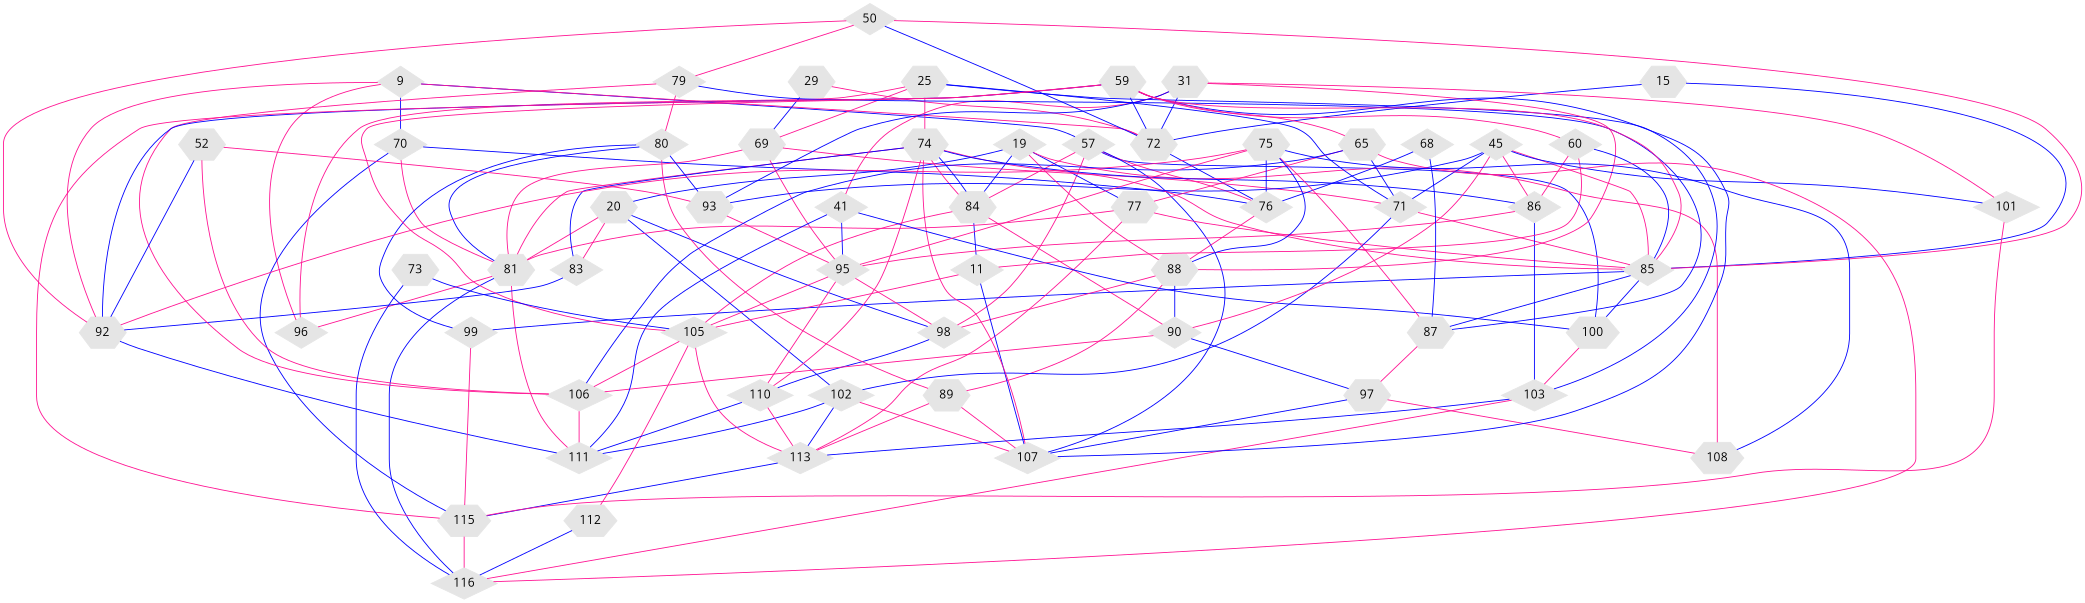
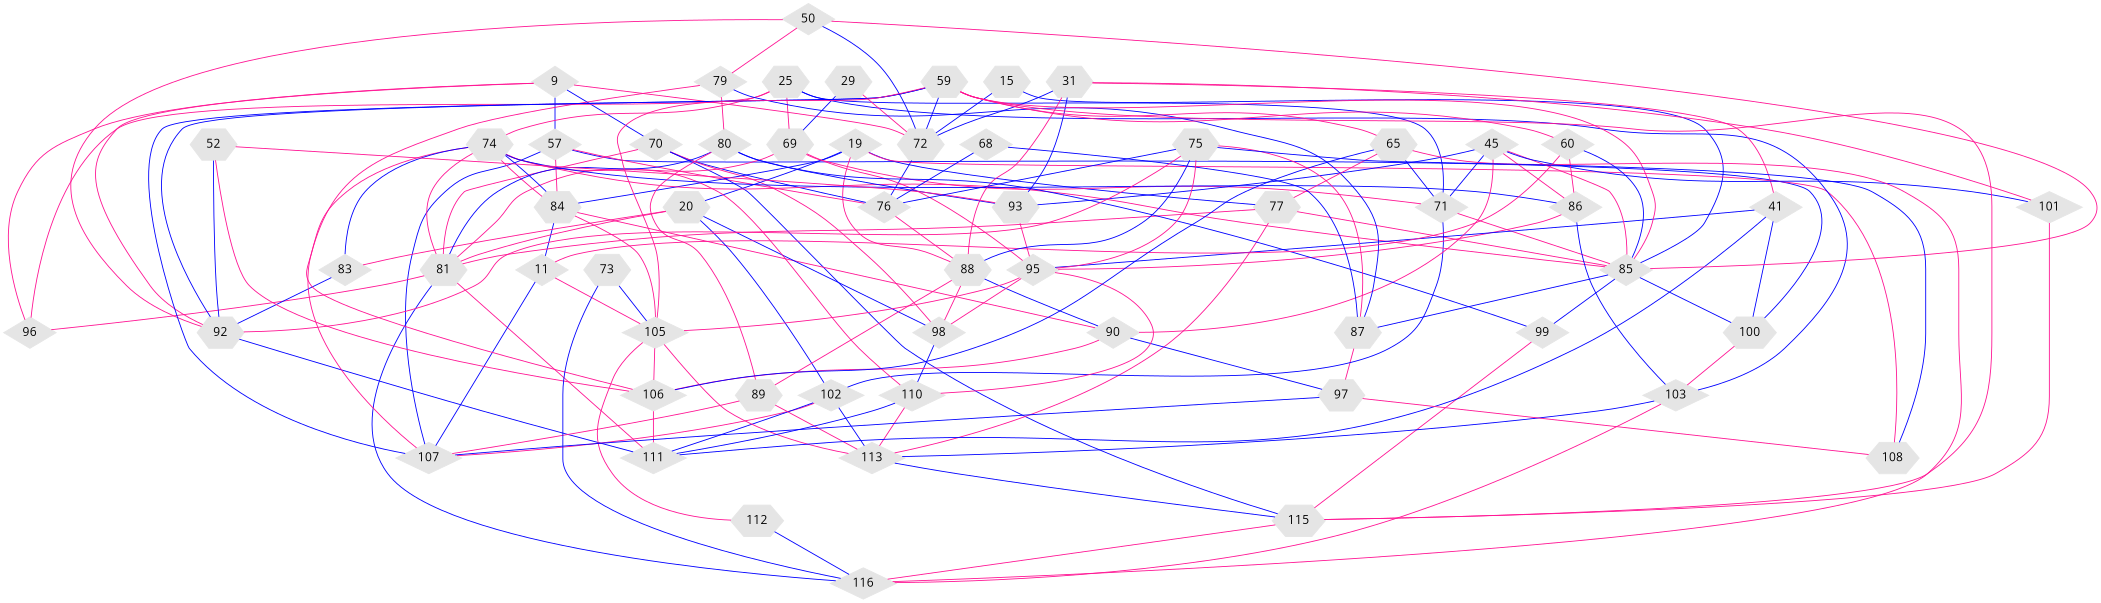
  graph {
    fontname="Open Sans"
    node [color=gray90 fontname="Open Sans" shape=diamond style=filled]
    edge [color=deeppink fontname="Open Sans"]
    9 [super="+3"]
    57 [super="+36"]
    70 [super="+49"]
    72 [shape=hexagon super="+67"]
    92 [shape=hexagon super="+10"]
    96
    84 [shape=hexagon super="+82"]
    100 [shape=hexagon]
    76 [super="+12"]
    107 [super="+39"]
    81 [shape=hexagon super="+40+46+78"]
    98
    115 [shape=hexagon super="+62"]
    111 [super="+35"]
    15 [shape=hexagon]
    85 [super="+34"]
    87 [shape=hexagon super="+64"]
    99 [super="+26"]
    20 [shape=hexagon super="+14"]
    83 [super="+61"]
    102
    19
    77 [shape=hexagon super="+55"]
    88 [shape=hexagon super="+17+21+28"]
    108 [shape=hexagon super="+54"]
    113 [super="+33+109"]
    90 [super="+63"]
    105 [super="+44+94"]
    n29 [label=11]
    89 [shape=hexagon]
    116 [super="+114"]
    110 [super="+66"]
    69 [shape=hexagon super="+42"]
    71 [super="+8"]
    95 [super="+37"]
    25 [shape=hexagon]
    74 [shape=hexagon super="+22+38"]
    103
    86 [super="+53"]
    29 [shape=hexagon]
    31 [shape=hexagon super="+5"]
    41 [super="+30"]
    93 [shape=hexagon]
    101
    45
    106 [super="+104"]
    97 [shape=hexagon super="+43"]
    50
    79
    80
    52 [shape=hexagon]
    59 [shape=hexagon super="+18+47+56"]
    60
    65 [shape=hexagon super="+48"]
    112 [shape=hexagon]
    68
    73 [shape=hexagon]
    75 [shape=hexagon]
    9 -- 57 [color=blue]
    9 -- 70 [color=blue]
    9 -- 72
    9 -- 92
    9 -- 96
    57 -- 84
    57 -- 100 [color=blue]
    57 -- 76
    57 -- 107 [color=blue]
    70 -- 76 [color=blue]
    70 -- 81
-   57 -- 98
+   70 -- 98
    70 -- 115 [color=blue]
    72 -- 76 [color=blue]
    92 -- 111 [color=blue weight=2]
    84 -- 90
    84 -- 105
    84 -- n29 [color=blue]
    100 -- 103
    76 -- 88 [weight=2]
    81 -- 96
    81 -- 111
    81 -- 116 [color=blue weight=2]
    98 -- 110 [color=blue]
    115 -- 116 [weight=2]
    15 -- 72 [color=blue]
    15 -- 85 [color=blue]
    85 -- 100 [color=blue]
    85 -- 87 [color=blue]
    85 -- 99 [color=blue weight=3]
    87 -- 97 [weight=2]
    99 -- 115
    20 -- 81
    20 -- 98 [color=blue]
    20 -- 83
    20 -- 102 [color=blue weight=2]
    83 -- 92 [color=blue]
    102 -- 107
    102 -- 111 [color=blue]
    102 -- 113 [color=blue]
    19 -- 84 [color=blue]
    19 -- 20 [color=blue]
    19 -- 77 [color=blue]
    19 -- 88
    19 -- 108
    77 -- 81
    77 -- 85
    77 -- 113
    88 -- 98 [weight=2]
    88 -- 90 [color=blue]
    88 -- 89
    113 -- 115 [color=blue]
    90 -- 106
    90 -- 97 [color=blue]
    105 -- 113 [weight=2]
    105 -- 106 [weight=2]
    105 -- 112
    n29 -- 107 [color=blue]
    n29 -- 105
    89 -- 107
    89 -- 113
    110 -- 111 [color=blue]
    110 -- 113
    69 -- 81
    69 -- 71
    69 -- 95 [weight=2]
    71 -- 85
    71 -- 102 [color=blue]
    95 -- 98
    95 -- 105
    95 -- 110
    25 -- 96
    25 -- 69
    25 -- 71 [color=blue]
    25 -- 74
    25 -- 103 [color=blue]
    74 -- 84 [weight=2]
    74 -- 84 [color=blue]
    74 -- 107 [weight=2]
    74 -- 81 [weight=2]
    74 -- 85
    74 -- 83 [color=blue]
    74 -- 110
    74 -- 86 [color=blue]
    103 -- 113 [color=blue]
    103 -- 116
    86 -- 95
    86 -- 103 [color=blue]
    29 -- 72
    29 -- 69 [color=blue]
    31 -- 72 [color=blue weight=2]
    31 -- 88 [weight=2]
    31 -- 41
    31 -- 93 [color=blue]
    31 -- 101
    41 -- 100 [color=blue]
    41 -- 111 [color=blue]
    41 -- 95 [color=blue]
    93 -- 95
    101 -- 115
    45 -- 85
    45 -- 90
    45 -- 71 [color=blue weight=2]
    45 -- 86
    45 -- 93 [color=blue]
    45 -- 101 [color=blue]
    106 -- 111
    97 -- 107 [color=blue weight=2]
    97 -- 108
    50 -- 72 [color=blue]
    50 -- 92
    50 -- 85
    50 -- 79
    79 -- 87 [color=blue]
    79 -- 106
    79 -- 80
    80 -- 81 [color=blue]
    80 -- 99 [color=blue]
    80 -- 89
    80 -- 93 [color=blue]
    52 -- 92 [color=blue]
    52 -- 93
    52 -- 106
    59 -- 72 [color=blue weight=2]
    59 -- 92 [color=blue]
    59 -- 107 [color=blue]
    59 -- 115 [weight=2]
    59 -- 85
    59 -- 105 [weight=2]
    59 -- 60
    59 -- 65
    60 -- 85 [color=blue]
    60 -- n29
    60 -- 86
    65 -- 77
    65 -- 116
    65 -- 71 [color=blue]
    65 -- 106 [color=blue]
    112 -- 116 [color=blue]
    68 -- 76 [color=blue]
    68 -- 87 [color=blue]
    73 -- 105 [color=blue]
    73 -- 116 [color=blue]
    75 -- 92
    75 -- 76 [color=blue]
    75 -- 87 [weight=2]
    75 -- 88 [color=blue]
    75 -- 108 [color=blue]
    75 -- 95
  }
